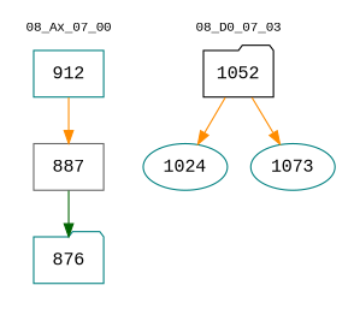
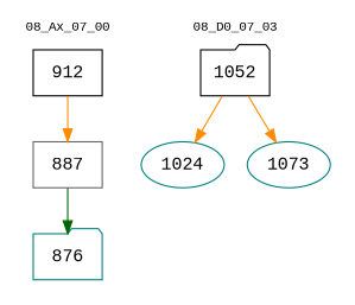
  digraph {
    fontname="Liberation Mono"
    node [color=teal fontname="Liberation Mono" shape=box]
    edge [color=darkorange fontname="Liberation Mono"]
    n1 [color=gray40 label=887]
    n2 [label=876 shape=folder]
-   n3 [label=912]
+   n3 [color=black label=912]
    n4 [color=black label=1052 shape=folder]
    n5 [label=1024 shape=ellipse]
    n6 [label=1073 shape=ellipse]
    subgraph cluster_1 {
      color=white
      fontsize=10
      label="08_Ax_07_00"
      n1
      n2
      n3
    }
    subgraph cluster_2 {
      color=white
      fontsize=10
      label="08_D0_07_03"
      n4
      n5
      n6
    }
    n1 -> n2 [color=darkgreen]
    n3 -> n1
    n4 -> n5
    n4 -> n6
  }
